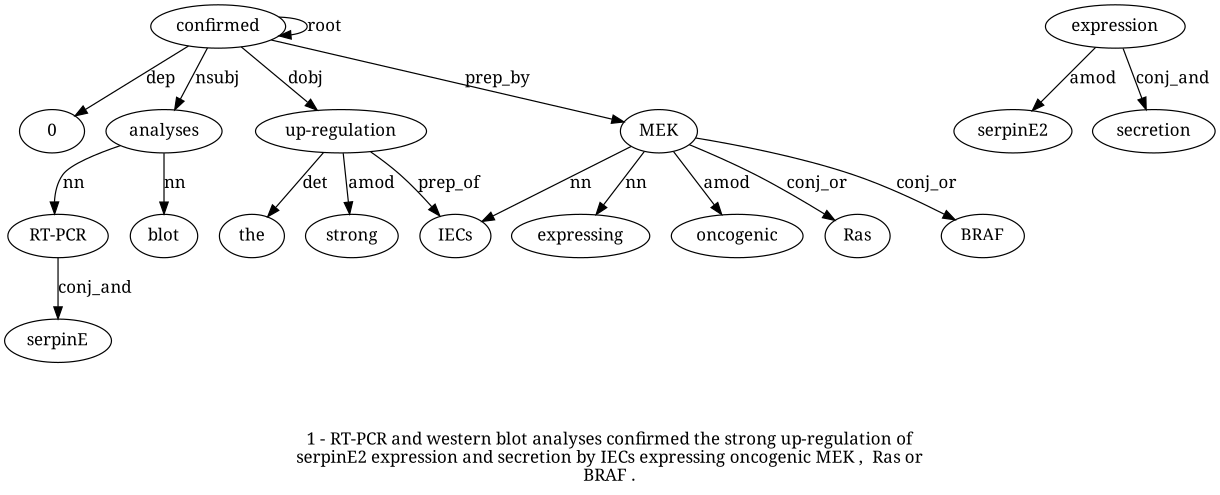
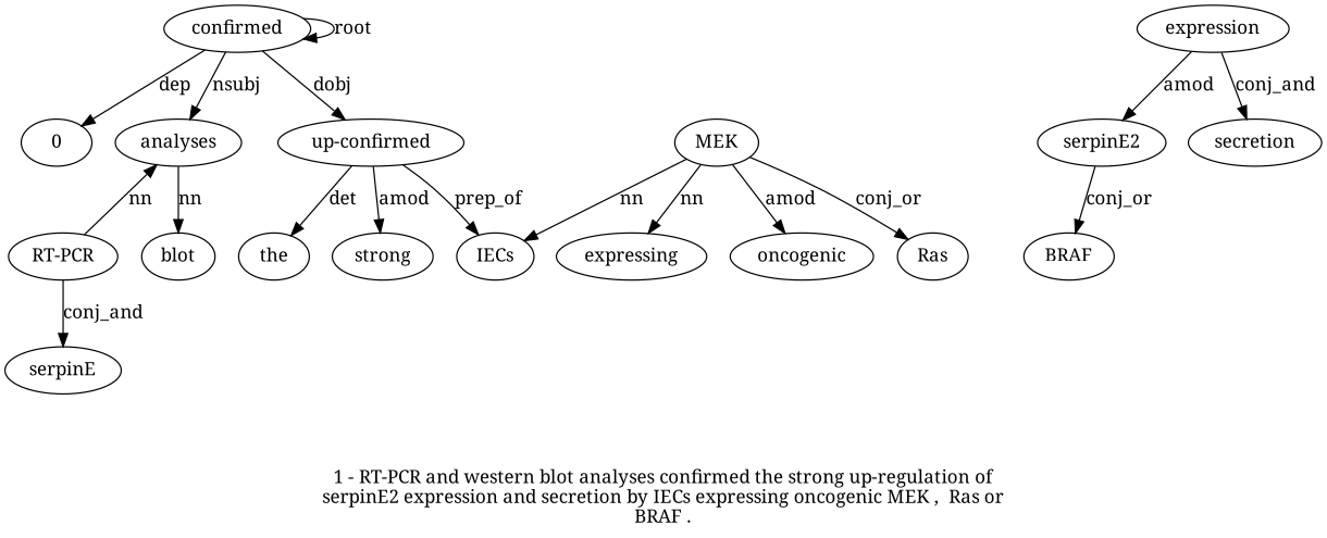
  digraph {
    fontname="Noto Serif"
    label="1 - RT-PCR and western blot analyses confirmed the strong up-regulation of\nserpinE2 expression and secretion by IECs expressing oncogenic MEK ,  Ras or\nBRAF ."
    node [fillcolor=white fontname="Noto Serif" style=filled]
    edge [fontname="Noto Serif"]
    n1 [label=confirmed]
    n2 [label=0]
    n3 [label=analyses]
-   n4 [label="up-regulation"]
+   n4 [label="up-confirmed"]
    n5 [label=MEK]
    n6 [label="RT-PCR"]
    n7 [label=blot]
    n8 [label=the]
    n9 [label=strong]
    n10 [label=IECs]
    n11 [label=expressing]
    n12 [label=oncogenic]
    n13 [label=Ras]
    n14 [label=BRAF]
    n15 [label=serpinE]
    n16 [label=expression]
    n17 [label=serpinE2]
    n18 [label=secretion]
    n1 -> n1 [label=root]
    n1 -> n2 [label=dep]
    n1 -> n3 [label=nsubj]
    n1 -> n4 [label=dobj]
-   n1 -> n5 [label=prep_by]
-   n3 -> n6 [label=nn]
+   n6 -> n3 [label=nn]
    n3 -> n7 [label=nn]
    n4 -> n8 [label=det]
    n4 -> n9 [label=amod]
    n4 -> n10 [label=prep_of]
    n5 -> n10 [label=nn]
    n5 -> n11 [label=nn]
    n5 -> n12 [label=amod]
    n5 -> n13 [label=conj_or]
-   n5 -> n14 [label=conj_or]
+   n17 -> n14 [label=conj_or]
    n6 -> n15 [label=conj_and]
    n16 -> n17 [label=amod]
    n16 -> n18 [label=conj_and]
  }
